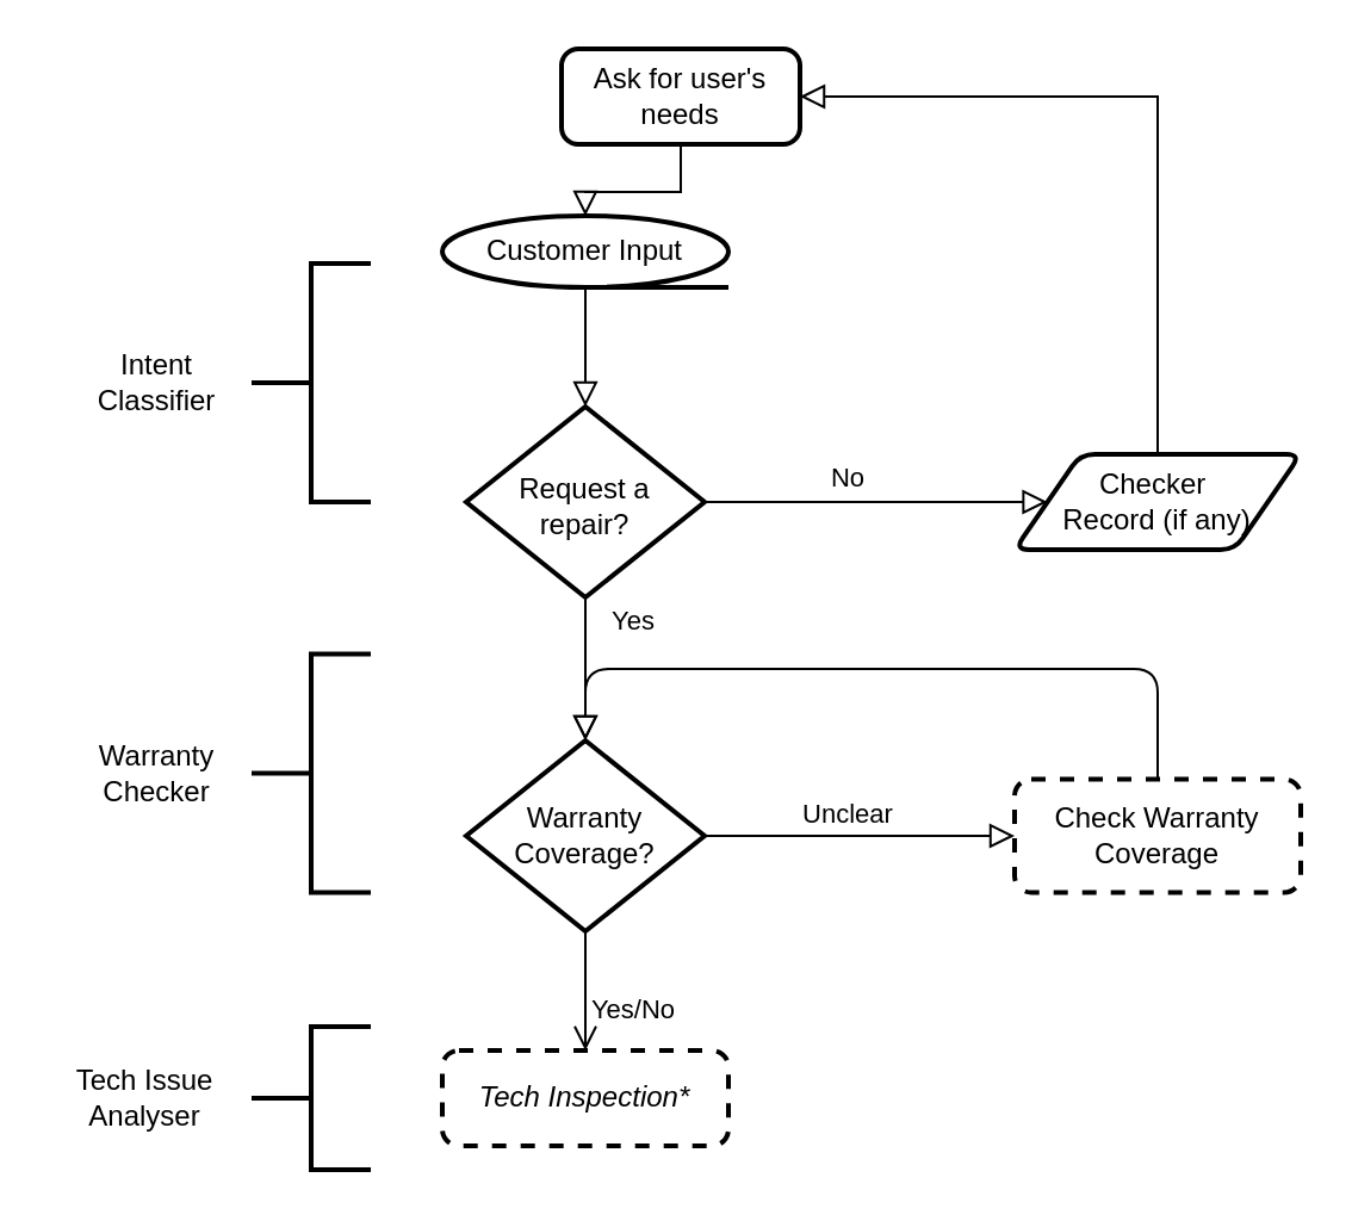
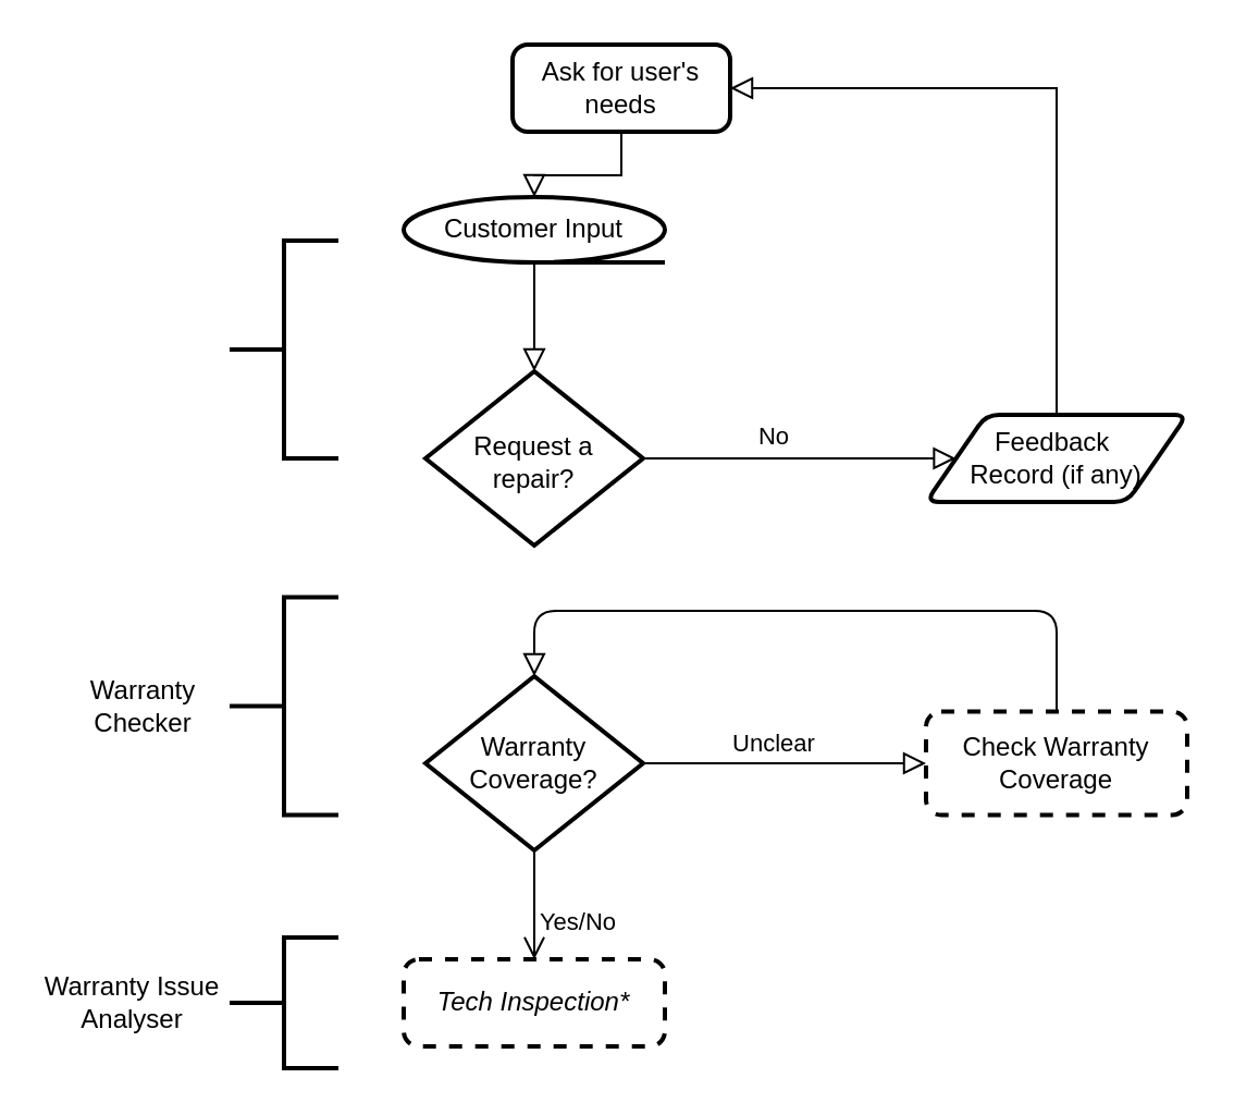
  <mxCell id="0" />
  <mxCell id="1" parent="0" />
  <mxCell id="2" value="" style="rounded=0;html=1;jettySize=auto;orthogonalLoop=1;fontSize=11;endArrow=block;endFill=0;endSize=8;strokeWidth=1;shadow=0;labelBackgroundColor=none;edgeStyle=orthogonalEdgeStyle;" parent="1" source="3" target="6" edge="1"><mxGeometry relative="1" as="geometry" /></mxCell>
  <mxCell id="3" value="Customer Input" style="rounded=1;whiteSpace=wrap;html=1;fontSize=12;glass=0;strokeWidth=2;shadow=0;shape=mxgraph.flowchart.sequential_data;arcSize=12;size=0.23;" parent="1" vertex="1"><mxGeometry x="185" y="90" width="120" height="30" as="geometry" /></mxCell>
- <mxCell id="4" value="Yes" style="rounded=0;html=1;jettySize=auto;orthogonalLoop=1;fontSize=11;endArrow=block;endFill=0;endSize=8;strokeWidth=1;shadow=0;labelBackgroundColor=none;edgeStyle=orthogonalEdgeStyle;" parent="1" source="6" target="12" edge="1"><mxGeometry x="-0.667" y="20" relative="1" as="geometry"><mxPoint as="offset" /></mxGeometry></mxCell>
  <mxCell id="5" value="No" style="edgeStyle=orthogonalEdgeStyle;rounded=0;html=1;jettySize=auto;orthogonalLoop=1;fontSize=11;endArrow=block;endFill=0;endSize=8;strokeWidth=1;shadow=0;labelBackgroundColor=none;" parent="1" source="6" target="8" edge="1"><mxGeometry x="-0.167" y="10" relative="1" as="geometry"><mxPoint as="offset" /></mxGeometry></mxCell>
  <mxCell id="6" value="Request a repair?" style="whiteSpace=wrap;html=1;shadow=0;fontFamily=Helvetica;fontSize=12;align=center;strokeWidth=2;spacing=6;spacingTop=4;shape=mxgraph.flowchart.decision;" parent="1" vertex="1"><mxGeometry x="195" y="170" width="100" height="80" as="geometry" /></mxCell>
  <mxCell id="7" style="edgeStyle=orthogonalEdgeStyle;rounded=0;orthogonalLoop=1;jettySize=auto;html=1;exitX=0.5;exitY=0;exitDx=0;exitDy=0;entryX=1;entryY=0.5;entryDx=0;entryDy=0;strokeColor=default;align=center;verticalAlign=middle;fontFamily=Helvetica;fontSize=12;fontColor=default;labelBackgroundColor=default;endArrow=block;endFill=0;endSize=8;" parent="1" source="8" target="16" edge="1"><mxGeometry relative="1" as="geometry" /></mxCell>
- <mxCell id="8" value="Checker&amp;nbsp;&lt;div&gt;Record (if any)&lt;/div&gt;" style="rounded=1;whiteSpace=wrap;html=1;fontSize=12;glass=0;strokeWidth=2;shadow=0;absoluteArcSize=1;arcSize=12;shape=parallelogram;perimeter=parallelogramPerimeter;size=0.23;" parent="1" vertex="1"><mxGeometry x="425" y="190" width="120" height="40" as="geometry" /></mxCell>
+ <mxCell id="8" value="Feedback&amp;nbsp;&lt;div&gt;Record (if any)&lt;/div&gt;" style="rounded=1;whiteSpace=wrap;html=1;fontSize=12;glass=0;strokeWidth=2;shadow=0;absoluteArcSize=1;arcSize=12;shape=parallelogram;perimeter=parallelogramPerimeter;size=0.23;" parent="1" vertex="1"><mxGeometry x="425" y="190" width="120" height="40" as="geometry" /></mxCell>
  <mxCell id="9" value="Yes/No" style="rounded=0;html=1;jettySize=auto;orthogonalLoop=1;fontSize=11;endArrow=open;endFill=0;endSize=8;strokeWidth=1;shadow=0;labelBackgroundColor=none;edgeStyle=orthogonalEdgeStyle;" parent="1" source="12" target="13" edge="1"><mxGeometry x="0.333" y="20" relative="1" as="geometry"><mxPoint as="offset" /></mxGeometry></mxCell>
  <mxCell id="10" style="edgeStyle=orthogonalEdgeStyle;rounded=0;orthogonalLoop=1;jettySize=auto;html=1;exitX=1;exitY=0.5;exitDx=0;exitDy=0;entryX=0;entryY=0.5;entryDx=0;entryDy=0;endArrow=block;endFill=0;endSize=8;" parent="1" source="12" target="15" edge="1"><mxGeometry relative="1" as="geometry" /></mxCell>
  <mxCell id="11" value="Unclear" style="edgeLabel;html=1;align=center;verticalAlign=middle;resizable=0;points=[];fontFamily=Helvetica;fontSize=11;fontColor=default;labelBackgroundColor=default;" parent="10" vertex="1" connectable="0"><mxGeometry x="-0.092" y="3" relative="1" as="geometry"><mxPoint y="-7" as="offset" /></mxGeometry></mxCell>
  <mxCell id="12" value="Warranty Coverage?" style="whiteSpace=wrap;html=1;shadow=0;fontFamily=Helvetica;fontSize=12;align=center;strokeWidth=2;spacing=6;spacingTop=0;shape=mxgraph.flowchart.decision;" parent="1" vertex="1"><mxGeometry x="195" y="310" width="100" height="80" as="geometry" /></mxCell>
  <mxCell id="13" value="&lt;i&gt;Tech Inspection*&lt;/i&gt;" style="rounded=1;whiteSpace=wrap;html=1;fontSize=12;glass=0;strokeWidth=2;shadow=0;absoluteArcSize=1;arcSize=14;dashed=1;" parent="1" vertex="1"><mxGeometry x="185" y="440" width="120" height="40" as="geometry" /></mxCell>
  <mxCell id="14" style="edgeStyle=orthogonalEdgeStyle;rounded=1;orthogonalLoop=1;jettySize=auto;html=1;exitX=0.5;exitY=0;exitDx=0;exitDy=0;entryX=0.5;entryY=0;entryDx=0;entryDy=0;strokeColor=default;align=center;verticalAlign=middle;fontFamily=Helvetica;fontSize=11;fontColor=default;labelBackgroundColor=default;endArrow=block;endFill=0;endSize=8;jumpStyle=arc;curved=0;" parent="1" source="15" target="12" edge="1"><mxGeometry relative="1" as="geometry"><Array as="points"><mxPoint x="485" y="280" /><mxPoint x="245" y="280" /></Array></mxGeometry></mxCell>
  <mxCell id="15" value="Check Warranty Coverage" style="rounded=1;whiteSpace=wrap;html=1;shadow=0;strokeWidth=2;spacing=6;spacingTop=0;absoluteArcSize=1;arcSize=14;dashed=1;" parent="1" vertex="1"><mxGeometry x="425" y="326.25" width="120" height="47.5" as="geometry" /></mxCell>
  <mxCell id="16" value="Ask for user's needs" style="rounded=1;whiteSpace=wrap;html=1;shadow=0;strokeWidth=2;spacing=6;spacingTop=0;absoluteArcSize=1;arcSize=14;" parent="1" vertex="1"><mxGeometry x="235" y="20" width="100" height="40" as="geometry" /></mxCell>
  <mxCell id="17" style="edgeStyle=orthogonalEdgeStyle;rounded=0;orthogonalLoop=1;jettySize=auto;html=1;exitX=0.5;exitY=1;exitDx=0;exitDy=0;entryX=0.5;entryY=0;entryDx=0;entryDy=0;entryPerimeter=0;strokeColor=default;align=center;verticalAlign=middle;fontFamily=Helvetica;fontSize=12;fontColor=default;labelBackgroundColor=default;endArrow=block;endFill=0;endSize=8;" parent="1" source="16" target="3" edge="1"><mxGeometry relative="1" as="geometry" /></mxCell>
  <mxCell id="18" value="" style="strokeWidth=2;html=1;shape=mxgraph.flowchart.annotation_2;align=left;labelPosition=right;pointerEvents=1;" vertex="1" parent="1"><mxGeometry x="105" y="110" width="50" height="100" as="geometry" /></mxCell>
- <mxCell id="19" value="Intent&lt;div&gt;Classifier&lt;/div&gt;" style="text;html=1;align=center;verticalAlign=middle;resizable=0;points=[];autosize=1;strokeColor=none;fillColor=none;" vertex="1" parent="1"><mxGeometry x="30" y="140" width="70" height="40" as="geometry" /></mxCell>
  <mxCell id="20" value="" style="strokeWidth=2;html=1;shape=mxgraph.flowchart.annotation_2;align=left;labelPosition=right;pointerEvents=1;" vertex="1" parent="1"><mxGeometry x="105" y="273.75" width="50" height="100" as="geometry" /></mxCell>
  <mxCell id="21" value="Warranty&lt;div&gt;&lt;span style=&quot;background-color: initial;&quot;&gt;Checker&lt;/span&gt;&lt;/div&gt;" style="text;html=1;align=center;verticalAlign=middle;resizable=0;points=[];autosize=1;strokeColor=none;fillColor=none;" vertex="1" parent="1"><mxGeometry x="30" y="303.75" width="70" height="40" as="geometry" /></mxCell>
  <mxCell id="22" value="" style="strokeWidth=2;html=1;shape=mxgraph.flowchart.annotation_2;align=left;labelPosition=right;pointerEvents=1;" vertex="1" parent="1"><mxGeometry x="105" y="430" width="50" height="60" as="geometry" /></mxCell>
- <mxCell id="23" value="Tech Issue&lt;div&gt;Analyser&lt;/div&gt;" style="text;html=1;align=center;verticalAlign=middle;resizable=0;points=[];autosize=1;strokeColor=none;fillColor=none;" vertex="1" parent="1"><mxGeometry x="20" y="440" width="80" height="40" as="geometry" /></mxCell>
+ <mxCell id="23" value="Warranty Issue&lt;div&gt;Analyser&lt;/div&gt;" style="text;html=1;align=center;verticalAlign=middle;resizable=0;points=[];autosize=1;strokeColor=none;fillColor=none;" vertex="1" parent="1"><mxGeometry x="20" y="440" width="80" height="40" as="geometry" /></mxCell>
